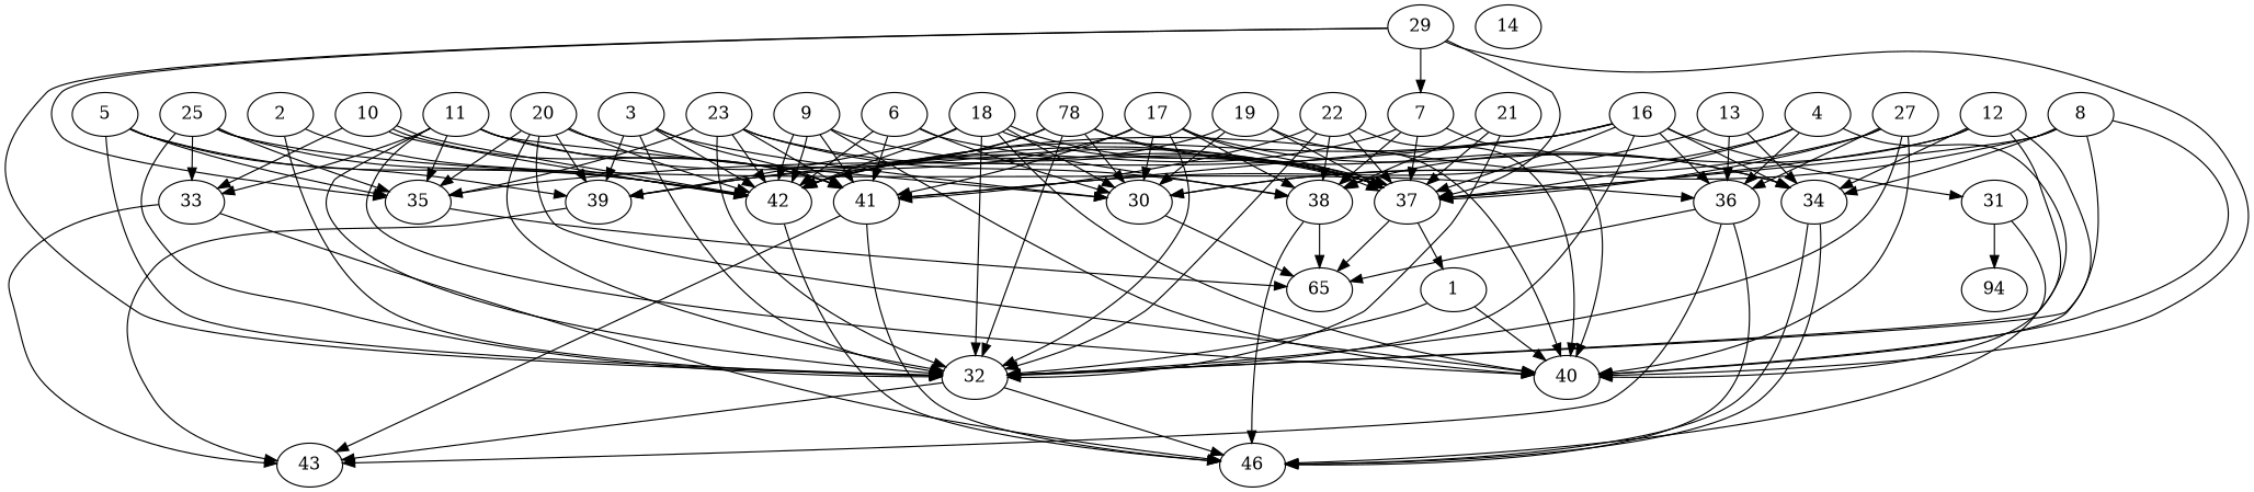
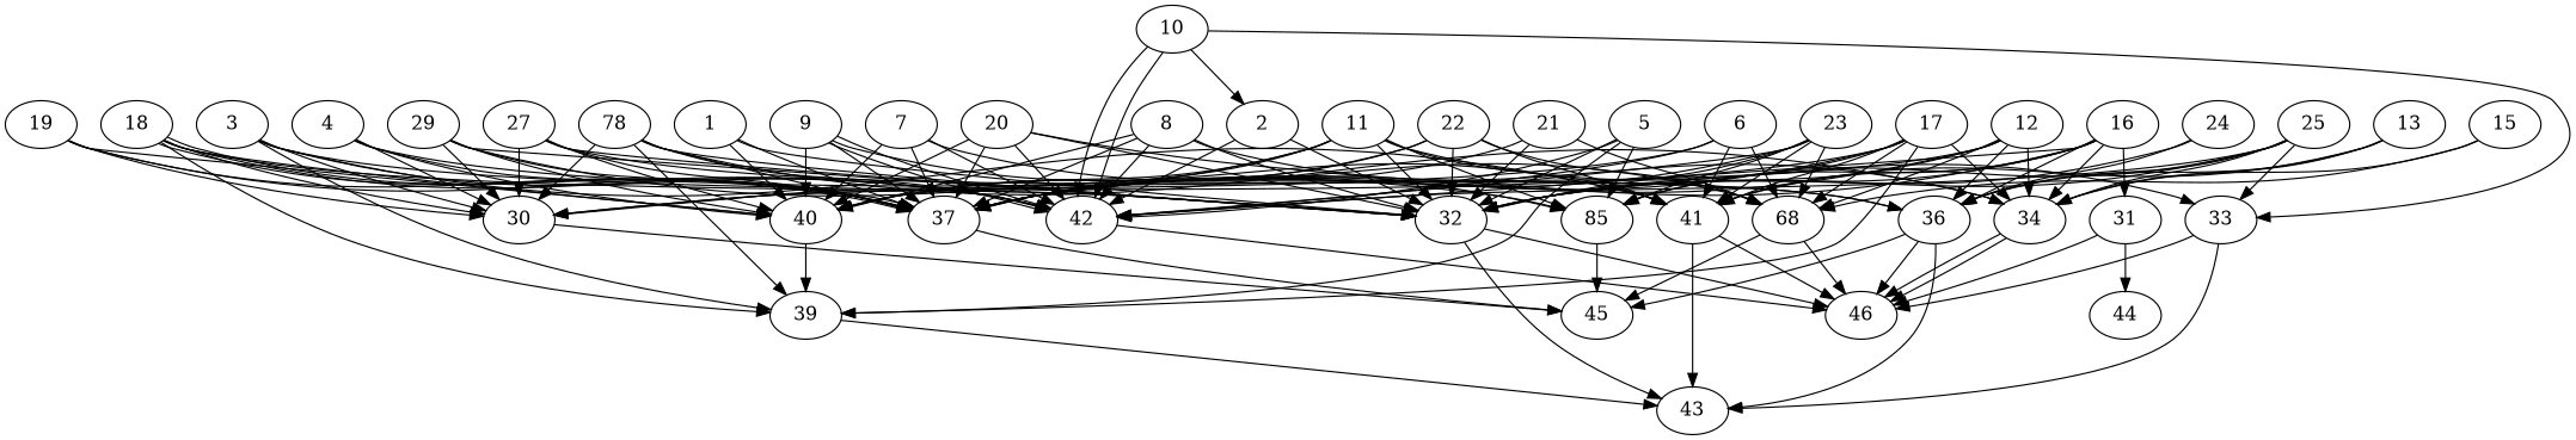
  digraph {
    node [alpha=0.15]
    1 [alpha=0.19 expect_size=2007538887229564]
    32 [expect_size=70673253870900084736]
    37 [alpha=0.14 expect_size=1756702595278000095232]
    40 [alpha=0.13 expect_size=2948126230353769984]
    46 [alpha=0.01 expect_size=18435069833404024]
    43 [alpha=0.06 expect_size=2316504114474778624]
-   45 [alpha=0.18 expect_size=6754720940737237 label=65]
+   45 [alpha=0.18 expect_size=6754720940737237]
    2 [alpha=0.09 expect_size=3333920080427344]
    42 [alpha=0.07 expect_size=7951413151629576]
    3 [alpha=0.17 expect_size=1444632091811935]
    30 [alpha=0.17 expect_size=1180594502915344826368]
    39 [alpha=0.08 expect_size=2416619541797486]
    41 [alpha=0.09 expect_size=750386146293320832]
    4 [alpha=0.03 expect_size=90590275568941440]
    36 [alpha=0.13 expect_size=134485863025743424]
    5 [alpha=0.03 expect_size=107539583772886704]
-   35 [alpha=0.07 expect_size=828069833967474311168]
+   35 [alpha=0.07 expect_size=828069833967474311168 label=85]
    6 [expect_size=1760982451249265920]
-   38 [alpha=0.20 expect_size=25072911736162552]
+   38 [alpha=0.20 expect_size=25072911736162552 label=68]
    7 [alpha=0.04 expect_size=519348341469872128000]
    8 [alpha=0.16 expect_size=470777637983145920]
    34 [alpha=0.14 expect_size=3016654838867682304]
    9 [alpha=0.18 expect_size=760342283974344704000]
    10 [alpha=0.11 expect_size=189163566228637220864]
    33 [alpha=0.16 expect_size=918466695981432832000]
    11 [alpha=0.12 expect_size=3823555432855430]
    12 [expect_size=399258772561723392000]
    13 [expect_size=1765228664362616576]
-   14 [expect_size=4162556737647689]
+   15 [alpha=0.18 expect_size=285315214344192000000]
    16 [alpha=0.02 expect_size=4665093050194068]
    31 [alpha=0.12 expect_size=21017663709650700]
-   44 [alpha=0.20 expect_size=6949669504867631104 label=94]
+   44 [alpha=0.20 expect_size=6949669504867631104]
    17 [alpha=0.10 expect_size=1018318485242132]
    18 [alpha=0.13 expect_size=145338718875558084608]
    19 [alpha=0.07 expect_size=1224994651754790656]
    20 [alpha=0.19 expect_size=1053393063643413]
    21 [expect_size=455086622212492361728]
    22 [alpha=0.09 expect_size=4713994969513613]
    23 [alpha=0.11 expect_size=5685476667615608832]
+   24 [expect_size=239262520512183296]
    25 [alpha=0.16 expect_size=12724065211272480]
    27 [alpha=0.17 expect_size=32879660520248496]
    n44 [alpha=0.05 expect_size=15082197837593072 label=78]
    29 [alpha=0.08 expect_size=7869710505877684]
    1 -> 32
-   37 -> 1
+   1 -> 37
    1 -> 40
    32 -> 46
    32 -> 43
    37 -> 45
    2 -> 32
    2 -> 42
    42 -> 46
    3 -> 32
    3 -> 42
    3 -> 30
    3 -> 39
    3 -> 41
    30 -> 45
    39 -> 43
    41 -> 46
    41 -> 43
    4 -> 37
    4 -> 40
    4 -> 30
    4 -> 36
    36 -> 46
    36 -> 43
    36 -> 45
    5 -> 32
    5 -> 42
    5 -> 39
    5 -> 35
    35 -> 45
    6 -> 42
    6 -> 30
    6 -> 41
    6 -> 38
    38 -> 46
    38 -> 45
    7 -> 37
    7 -> 40
    7 -> 42
    7 -> 38
    8 -> 32
    8 -> 37
    8 -> 40
    8 -> 42
    8 -> 34
    34 -> 46
    34 -> 46
    9 -> 37
    9 -> 40
    9 -> 42
    9 -> 42
    9 -> 41
    10 -> 42
    10 -> 42
-   10 -> 41
+   10 -> 2
    10 -> 33
    33 -> 46
    33 -> 43
    11 -> 32
    11 -> 37
    11 -> 40
    11 -> 30
    11 -> 41
    11 -> 35
    11 -> 33
    12 -> 32
    12 -> 37
    12 -> 40
+   12 -> 36
    12 -> 38
    12 -> 34
    13 -> 41
    13 -> 36
    13 -> 34
+   15 -> 38
+   15 -> 34
    16 -> 32
    16 -> 37
    16 -> 42
    16 -> 41
    16 -> 36
    16 -> 35
    16 -> 34
    16 -> 31
    31 -> 46
    31 -> 44
    17 -> 32
    17 -> 37
    17 -> 30
    17 -> 39
    17 -> 41
    17 -> 38
    17 -> 34
    18 -> 32
    18 -> 37
    18 -> 37
    18 -> 40
    18 -> 42
    18 -> 30
    18 -> 39
    19 -> 37
    19 -> 40
    19 -> 42
    19 -> 30
    20 -> 32
    20 -> 37
    20 -> 40
    20 -> 42
-   20 -> 39
+   40 -> 39
    20 -> 35
    21 -> 32
    21 -> 37
    21 -> 38
    22 -> 32
    22 -> 37
    22 -> 40
    22 -> 41
    22 -> 38
    23 -> 32
    23 -> 37
    23 -> 42
    23 -> 41
    23 -> 35
    23 -> 38
+   24 -> 32
+   24 -> 36
    25 -> 32
    25 -> 42
    25 -> 36
    25 -> 35
+   25 -> 34
    25 -> 33
    27 -> 32
    27 -> 37
    27 -> 40
    27 -> 30
    27 -> 36
    n44 -> 32
    n44 -> 37
    n44 -> 42
    n44 -> 30
    n44 -> 39
    n44 -> 34
    29 -> 32
    29 -> 37
    29 -> 40
-   29 -> 7
+   29 -> 30
    29 -> 35
  }
